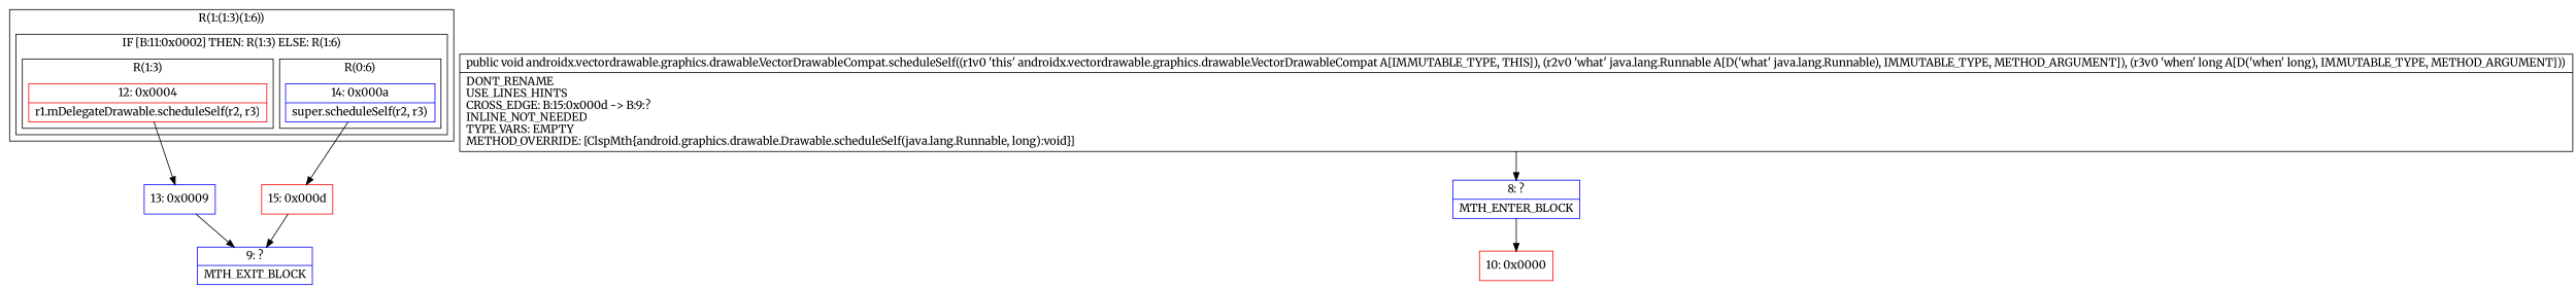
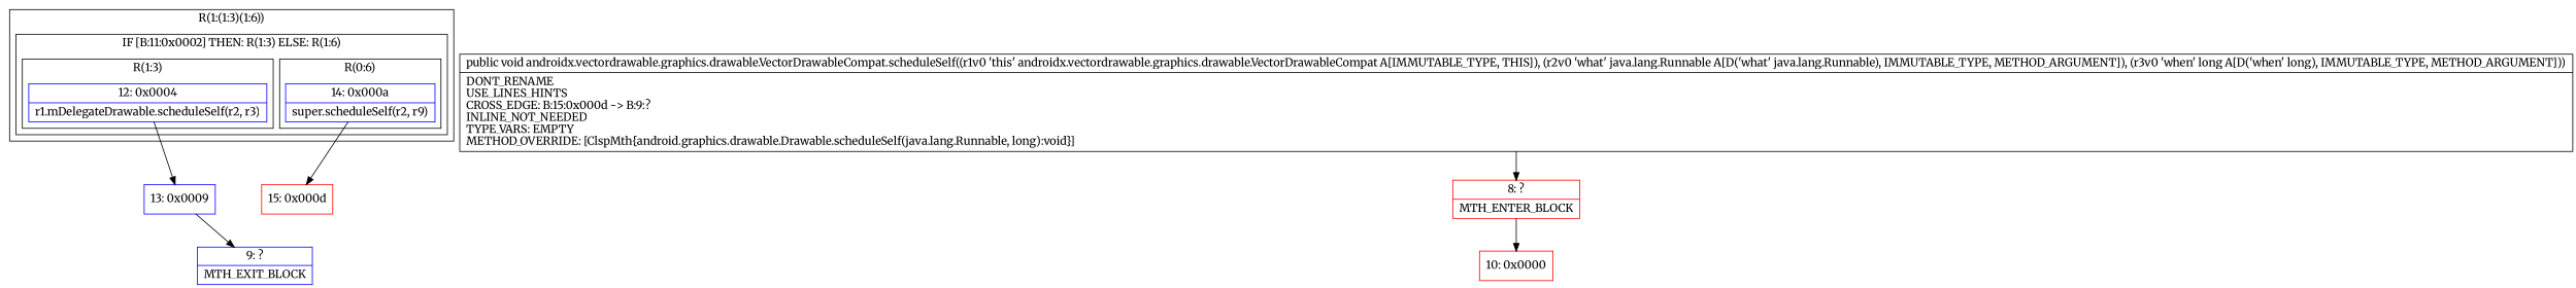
  digraph {
    fontname=Merriweather
    node [color=blue fontname=Merriweather shape=record]
    edge [fontname=Merriweather]
-   n1 [color=red label="{12\:\ 0x0004|r1.mDelegateDrawable.scheduleSelf(r2, r3)\l}"]
-   n2 [label="{14\:\ 0x000a|super.scheduleSelf(r2, r3)\l}"]
+   n1 [label="{12\:\ 0x0004|r1.mDelegateDrawable.scheduleSelf(r2, r3)\l}"]
+   n2 [label="{14\:\ 0x000a|super.scheduleSelf(r2, r9)\l}"]
    n3 [label="{13\:\ 0x0009}"]
    n4 [color=red label="{15\:\ 0x000d}"]
    n5 [label="{9\:\ ?|MTH_EXIT_BLOCK\l}"]
-   n6 [label="{8\:\ ?|MTH_ENTER_BLOCK\l}"]
+   n6 [color=red label="{8\:\ ?|MTH_ENTER_BLOCK\l}"]
    n7 [color=red label="{10\:\ 0x0000}"]
    n8 [label="{public void androidx.vectordrawable.graphics.drawable.VectorDrawableCompat.scheduleSelf((r1v0 'this' androidx.vectordrawable.graphics.drawable.VectorDrawableCompat A[IMMUTABLE_TYPE, THIS]), (r2v0 'what' java.lang.Runnable A[D('what' java.lang.Runnable), IMMUTABLE_TYPE, METHOD_ARGUMENT]), (r3v0 'when' long A[D('when' long), IMMUTABLE_TYPE, METHOD_ARGUMENT]))  | DONT_RENAME\lUSE_LINES_HINTS\lCROSS_EDGE: B:15:0x000d \-\> B:9:?\lINLINE_NOT_NEEDED\lTYPE_VARS: EMPTY\lMETHOD_OVERRIDE: [ClspMth\{android.graphics.drawable.Drawable.scheduleSelf(java.lang.Runnable, long):void\}]\l}" color=""]
    subgraph cluster_1 {
      label="R(1:(1:3)(1:6))"
      subgraph cluster_2 {
        label="IF [B:11:0x0002] THEN: R(1:3) ELSE: R(1:6)"
        subgraph cluster_3 {
          label="R(1:3)"
          n1
        }
        subgraph cluster_4 {
          label="R(0:6)"
          n2
        }
      }
    }
    n1 -> n3
    n2 -> n4
    n3 -> n5
-   n4 -> n5
    n6 -> n7
    n8 -> n6
  }
